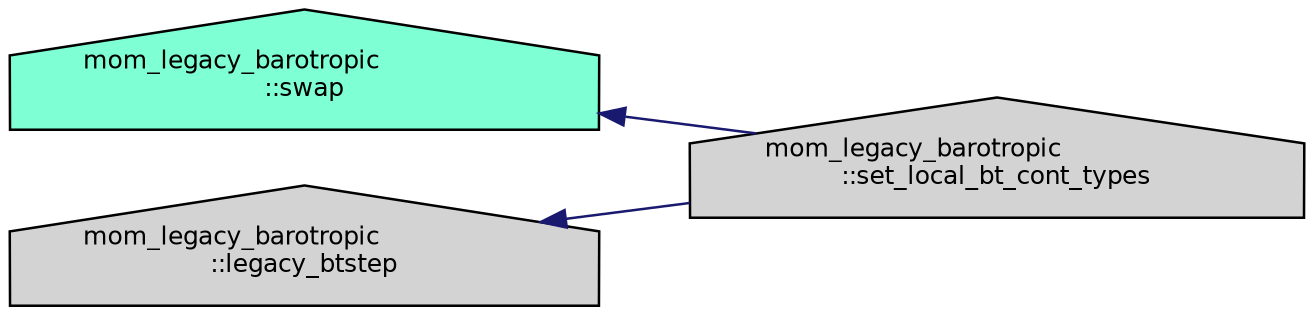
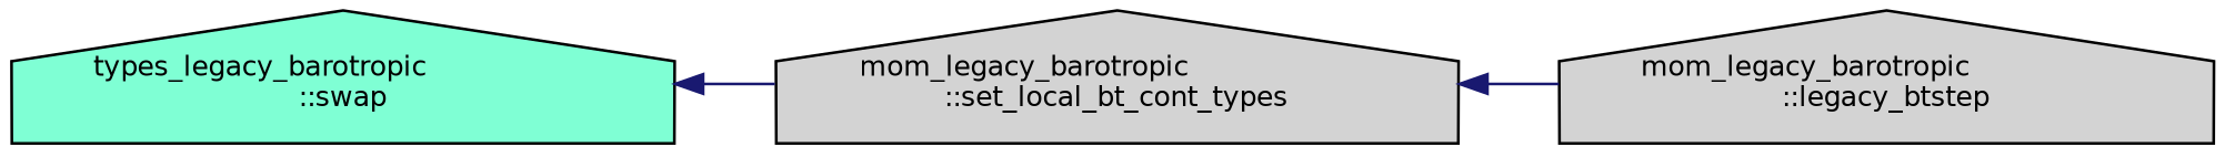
  digraph {
    rankdir=LR
    node [color=black fillcolor=lightgrey fontname=Helvetica fontsize=10 shape=house style=filled]
    edge [color=midnightblue dir=back fontname=Helvetica fontsize=10 labelfontname=Helvetica labelfontsize=10 style=solid]
-   n1 [fillcolor=aquamarine fontcolor=black height=0.2 label="mom_legacy_barotropic\l::swap" width=0.4]
+   n1 [fillcolor=aquamarine fontcolor=black height=0.2 label="types_legacy_barotropic\l::swap" width=0.4]
    n2 [height=0.2 label="mom_legacy_barotropic\l::set_local_bt_cont_types" width=0.4]
    n3 [height=0.2 label="mom_legacy_barotropic\l::legacy_btstep" width=0.4]
    n1 -> n2
-   n3 -> n2
+   n2 -> n3
  }
